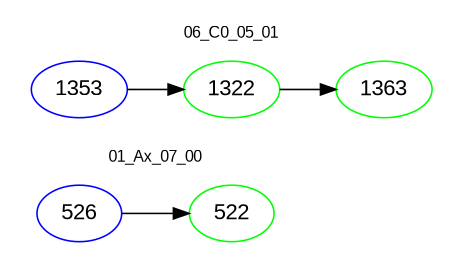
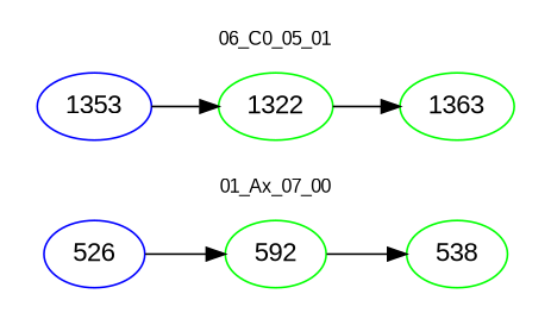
  digraph {
    fontname="Liberation Sans"
    rankdir=LR
    node [color=green fontname="Liberation Sans"]
    edge [color=black fontname="Liberation Sans"]
    n1 [color=blue label=526]
-   n2 [label=522]
+   n2 [label=592]
+   n3 [label=538]
    n4 [color=blue label=1353]
    n5 [label=1322]
    n6 [label=1363]
    subgraph cluster_1 {
      color=white
      fontsize=10
      label="01_Ax_07_00"
      n1
      n2
+     n3
    }
    subgraph cluster_2 {
      color=white
      fontsize=10
      label="06_C0_05_01"
      n4
      n5
      n6
    }
    n1 -> n2
+   n2 -> n3
    n4 -> n5
    n5 -> n6
  }
